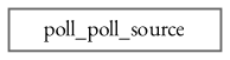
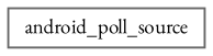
  digraph {
    rankdir=LR
    fontname="EB Garamond"
-   n1 [color=grey40 fillcolor=white fontname="EB Garamond" fontsize=10 height=0.2 label=poll_poll_source shape=box style=filled width=0.4]
+   n1 [color=grey40 fillcolor=white fontname="EB Garamond" fontsize=10 height=0.2 label=android_poll_source shape=box style=filled width=0.4]
  }
